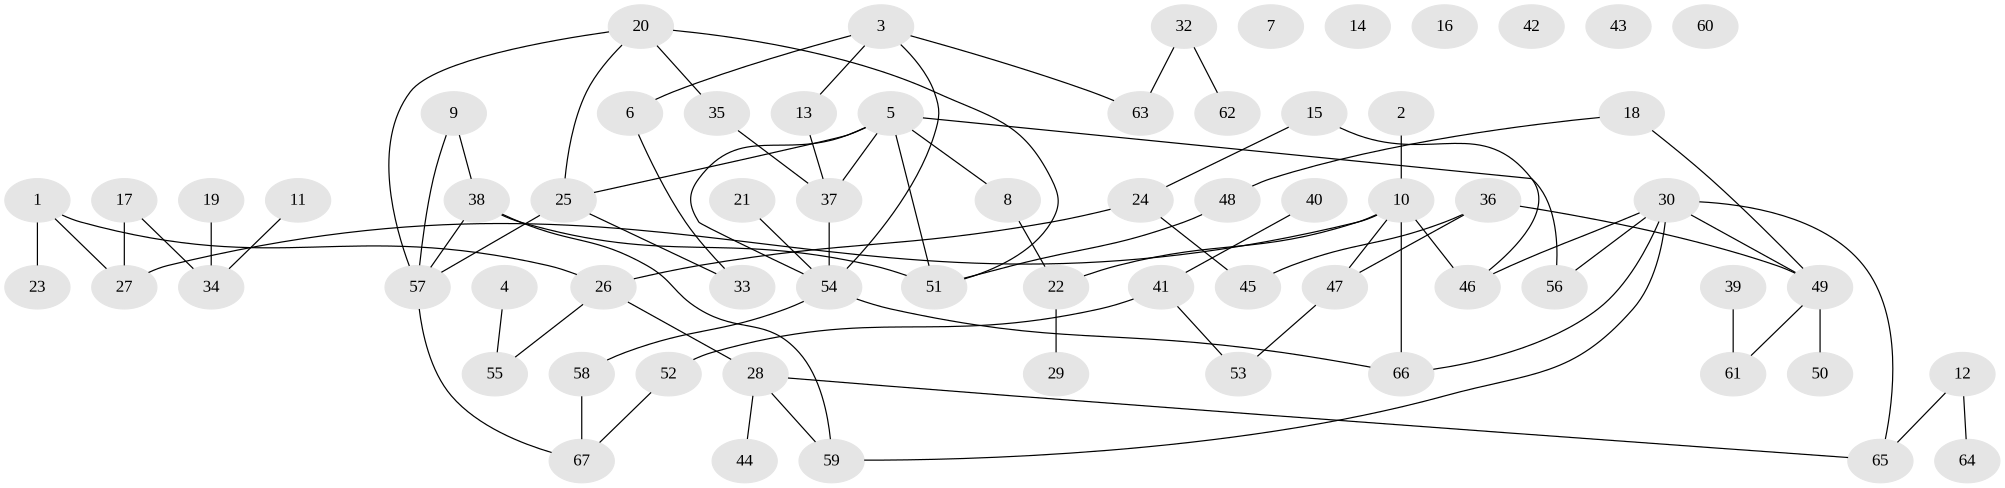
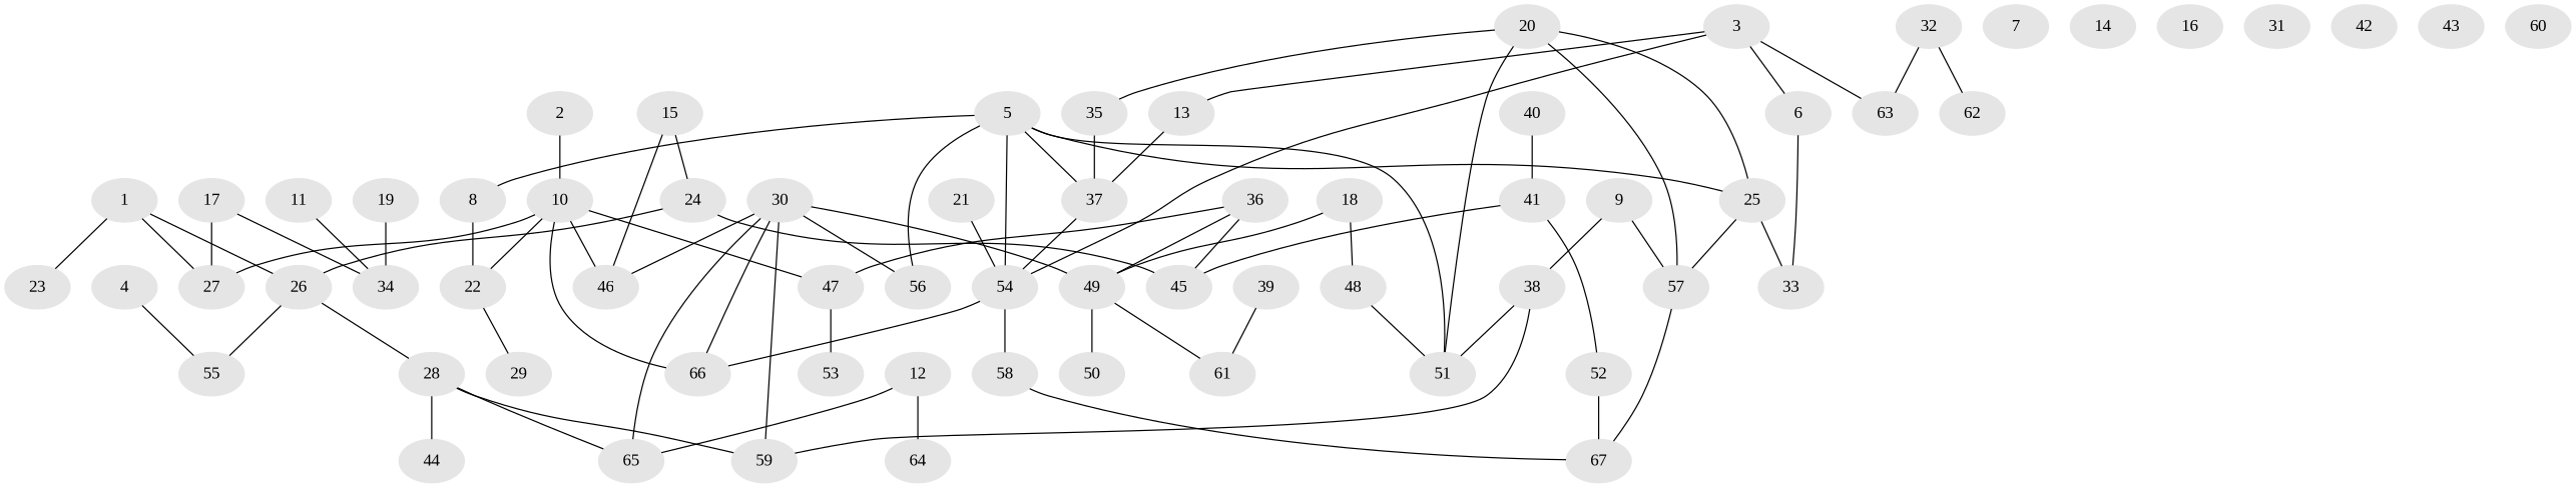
  graph {
    fontname="Liberation Serif"
    node [color=gray90 fontname="Liberation Serif" style=filled]
    edge [fontname="Liberation Serif"]
    1
    23
    26
    27
    55
    28
    2
    10
    22
    46
    47
    66
    3
    6
    13
    54
    63
    33
    37
    58
    4
    5
    8
    25
    51
    56
    57
    7
    29
    9
    38
    59
    67
    53
    11
    34
    12
    64
    65
    14
    15
    24
    45
    16
    17
    18
    48
    49
    61
    50
    19
    20
    35
    21
    44
    30
+   31
    32
    62
    36
    39
    40
    41
    52
    42
    43
    60
    1 -- 23
    1 -- 26
    1 -- 27
    26 -- 55
    26 -- 28
    28 -- 59
    28 -- 65
    28 -- 44
    2 -- 10
    10 -- 27
    10 -- 22
    10 -- 46
    10 -- 47
    10 -- 66
    22 -- 29
    47 -- 53
    3 -- 6
    3 -- 13
    3 -- 54
    3 -- 63
    6 -- 33
    13 -- 37
    54 -- 66
    54 -- 58
    37 -- 54
    58 -- 67
    4 -- 55
    5 -- 54
    5 -- 37
    5 -- 8
    5 -- 25
    5 -- 51
    5 -- 56
    8 -- 22
    25 -- 33
    25 -- 57
    57 -- 67
    9 -- 57
    9 -- 38
    38 -- 51
-   38 -- 57
    38 -- 59
    11 -- 34
    12 -- 64
    12 -- 65
    15 -- 46
    15 -- 24
    24 -- 26
    24 -- 45
    17 -- 27
    17 -- 34
    18 -- 48
    18 -- 49
    48 -- 51
    49 -- 61
    49 -- 50
    19 -- 34
    20 -- 25
    20 -- 51
    20 -- 57
    20 -- 35
    35 -- 37
    21 -- 54
    30 -- 46
    30 -- 66
    30 -- 56
    30 -- 59
    30 -- 65
    30 -- 49
    32 -- 63
    32 -- 62
    36 -- 47
    36 -- 45
    36 -- 49
    39 -- 61
    40 -- 41
-   41 -- 53
+   41 -- 45
    41 -- 52
    52 -- 67
  }
